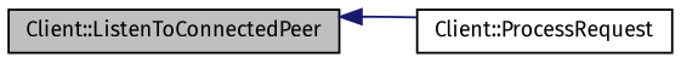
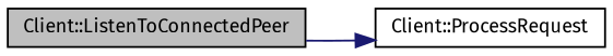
  digraph {
    rankdir=LR
    fontname="Fira Sans"
    node [color=black fontname="Fira Sans" fontsize=10 shape=record style=filled]
    n1 [fillcolor=grey75 fontcolor=black height=0.2 label="Client::ListenToConnectedPeer" width=0.4]
    n2 [fillcolor=white height=0.2 label="Client::ProcessRequest" width=0.4]
-   n2 -> n1 [color=midnightblue fontname="Fira Sans" fontsize=10 labelfontname=Helvetica labelfontsize=10 style=solid]
+   n1 -> n2 [color=midnightblue fontname="Fira Sans" fontsize=10 labelfontname=Helvetica labelfontsize=10 style=solid]
  }
